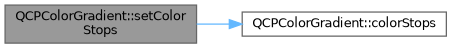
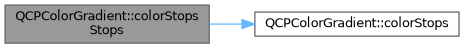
  digraph {
    rankdir=LR
    node [fontname=Helvetica fontsize=10 shape=box style=filled]
-   n1 [color=gray40 fillcolor=grey60 fontcolor=black height=0.2 label="QCPColorGradient::setColor\lStops" width=0.4]
+   n1 [color=gray40 fillcolor=grey60 fontcolor=black height=0.2 label="QCPColorGradient::colorStops\lStops" width=0.4]
    n2 [color=grey40 fillcolor=white height=0.2 label="QCPColorGradient::colorStops" width=0.4]
    n1 -> n2 [color=steelblue1 fontname=Helvetica fontsize=10 labelfontname=Helvetica labelfontsize=10 style=solid]
  }
